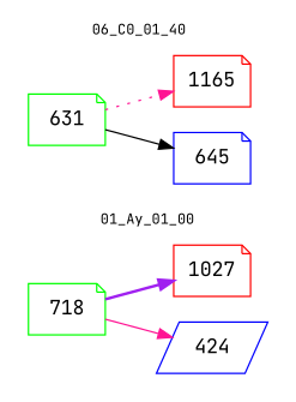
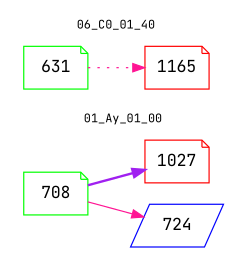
  digraph {
    fontname="JetBrains Mono"
    rankdir=LR
    node [color=green fontname="JetBrains Mono" shape=note]
    edge [color=deeppink fontname="JetBrains Mono" style=solid]
-   n1 [label=718]
-   n2 [color=blue label=424 shape=parallelogram]
+   n1 [label=708]
+   n2 [color=blue label=724 shape=parallelogram]
    n3 [color=red label=1027]
    n4 [label=631]
-   n5 [color=blue label=645]
    n6 [color=red label=1165]
    subgraph cluster_1 {
      color=white
      fontsize=10
      label="01_Ay_01_00"
      n1
      n2
      n3
    }
    subgraph cluster_2 {
      color=white
      fontsize=10
      label="06_C0_01_40"
      n4
-     n5
      n6
    }
    n1 -> n2
    n1 -> n3 [color=purple style=bold]
-   n4 -> n5 [color=black]
    n4 -> n6 [style=dotted]
  }
